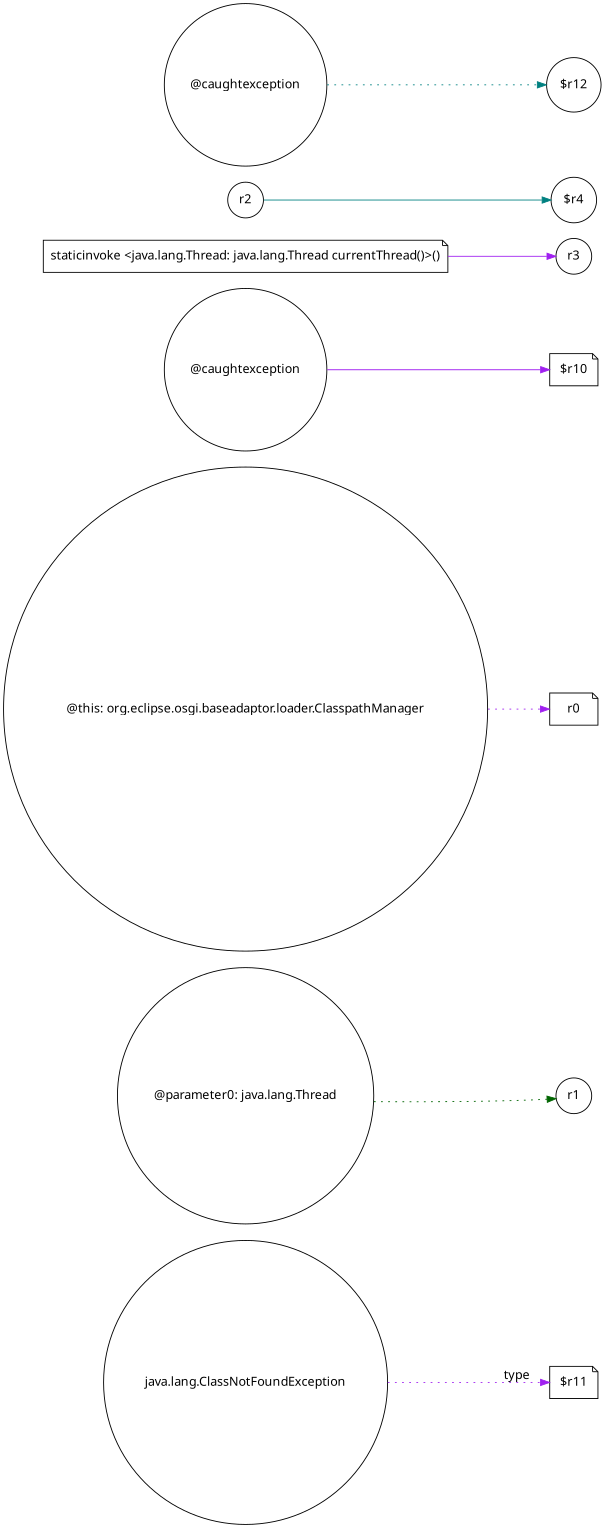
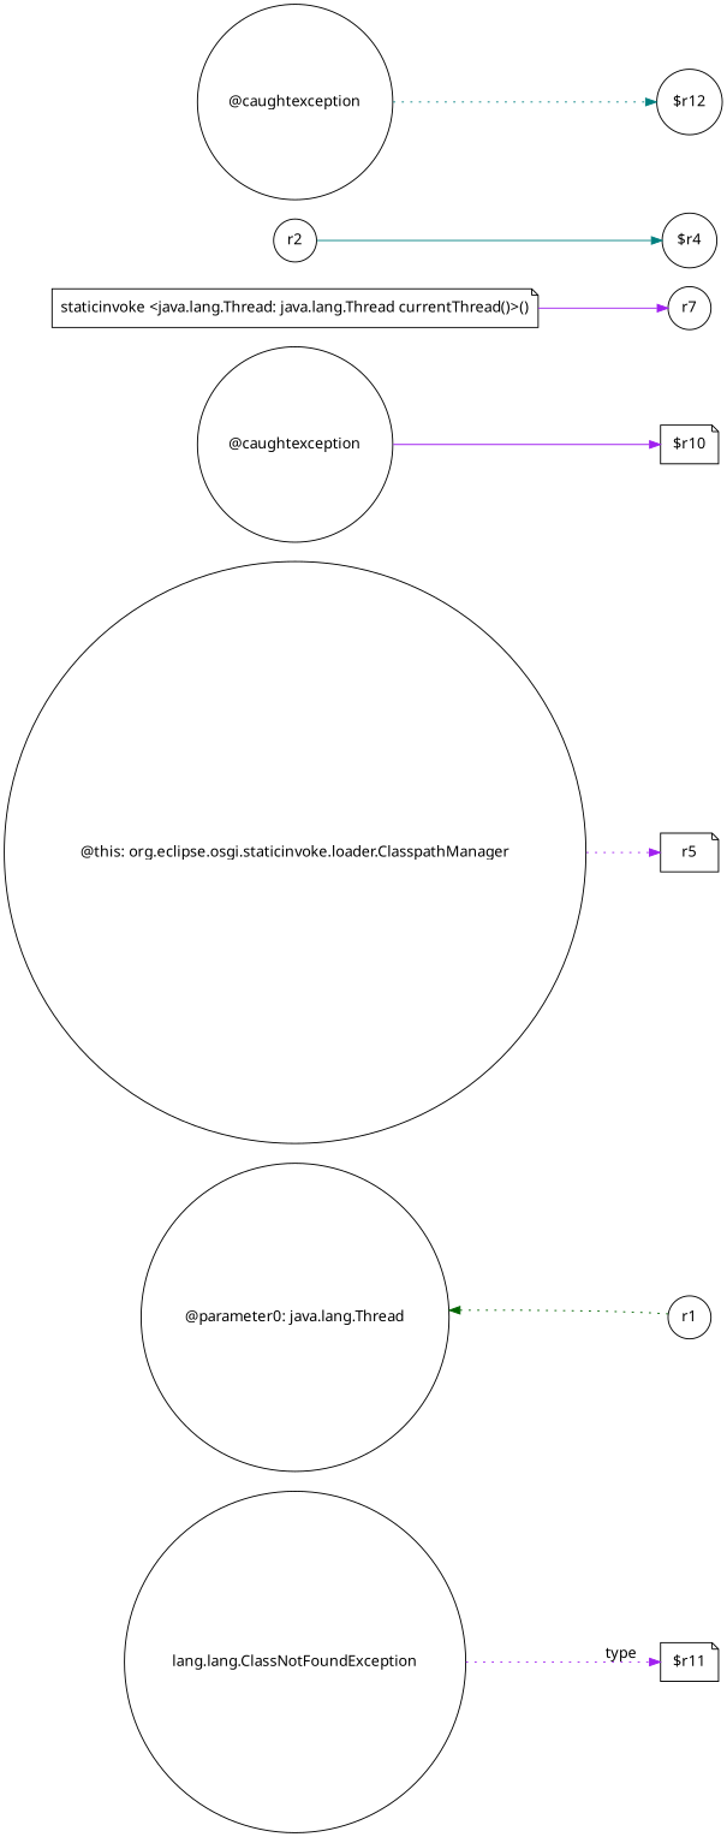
  digraph {
    fontname="Noto Sans"
    rankdir=LR
    node [fontname="Noto Sans" shape=circle]
    edge [color=purple fontname="Noto Sans" style=dotted]
-   n1 [label="java.lang.ClassNotFoundException"]
+   n1 [label="lang.lang.ClassNotFoundException"]
    n2 [label="$r11" shape=note]
    n3 [label="@parameter0: java.lang.Thread"]
    n4 [label=r1]
-   n5 [label="@this: org.eclipse.osgi.baseadaptor.loader.ClasspathManager"]
-   n6 [label=r0 shape=note]
+   n5 [label="@this: org.eclipse.osgi.staticinvoke.loader.ClasspathManager"]
+   n6 [label=r5 shape=note]
    n7 [label="@caughtexception"]
    n8 [label="$r10" shape=note]
    n9 [label="staticinvoke <java.lang.Thread: java.lang.Thread currentThread()>()" shape=note]
-   n10 [label=r3]
+   n10 [label=r7]
    n11 [label="$r4"]
    n12 [label=r2]
    n13 [label="@caughtexception"]
    n14 [label="$r12"]
    n1 -> n2 [label=type]
-   n3 -> n4 [color=darkgreen]
+   n4 -> n3 [color=darkgreen]
    n5 -> n6
    n7 -> n8 [style=solid]
    n9 -> n10 [style=solid]
    n12 -> n11 [color=teal style=solid]
    n13 -> n14 [color=teal]
  }
